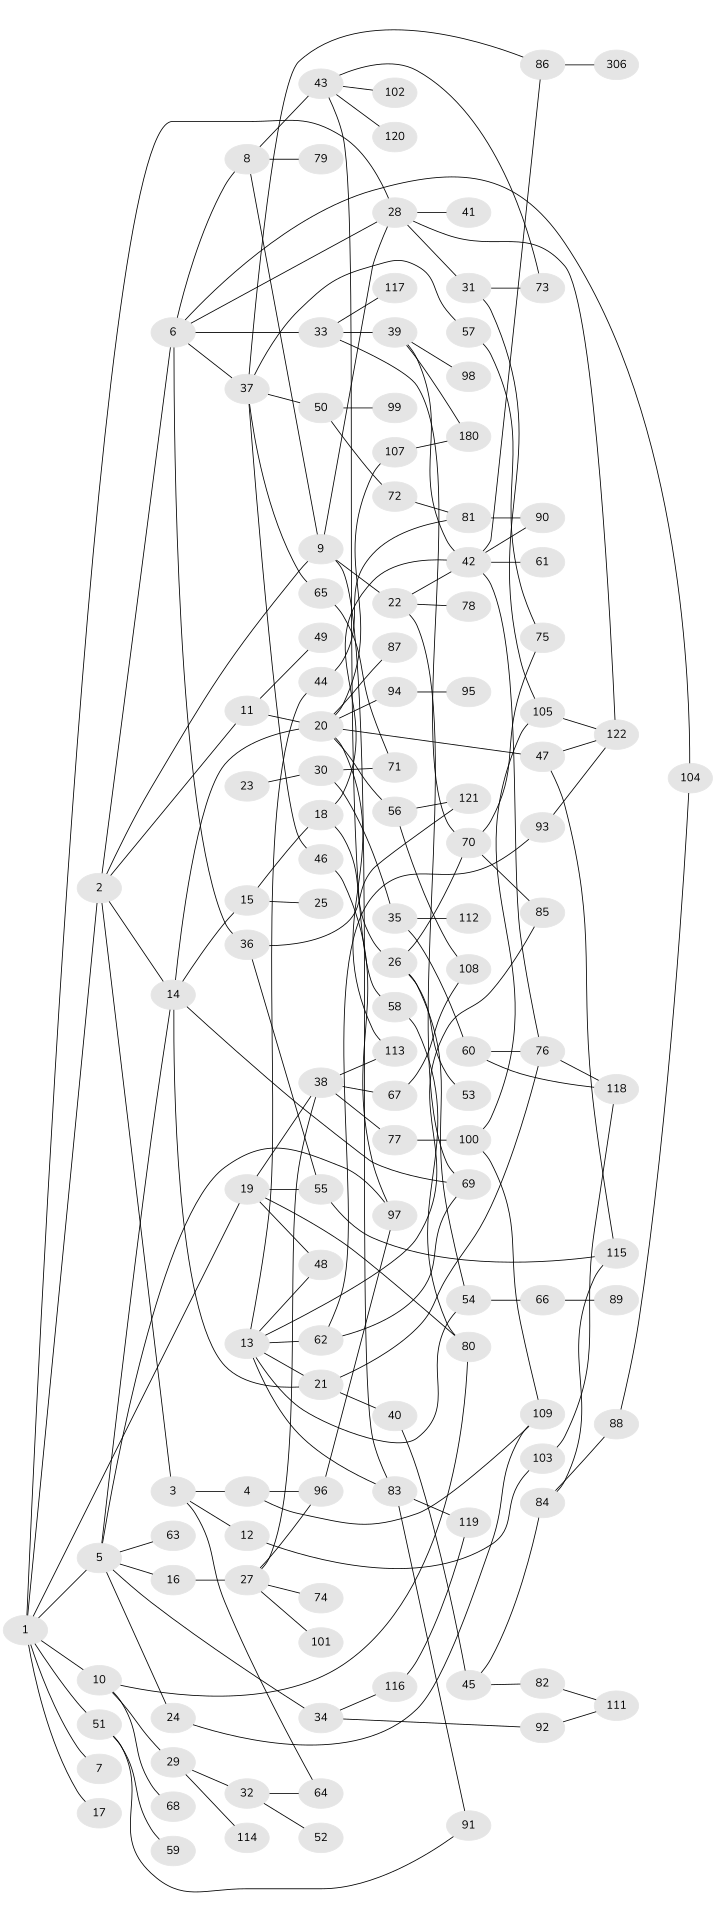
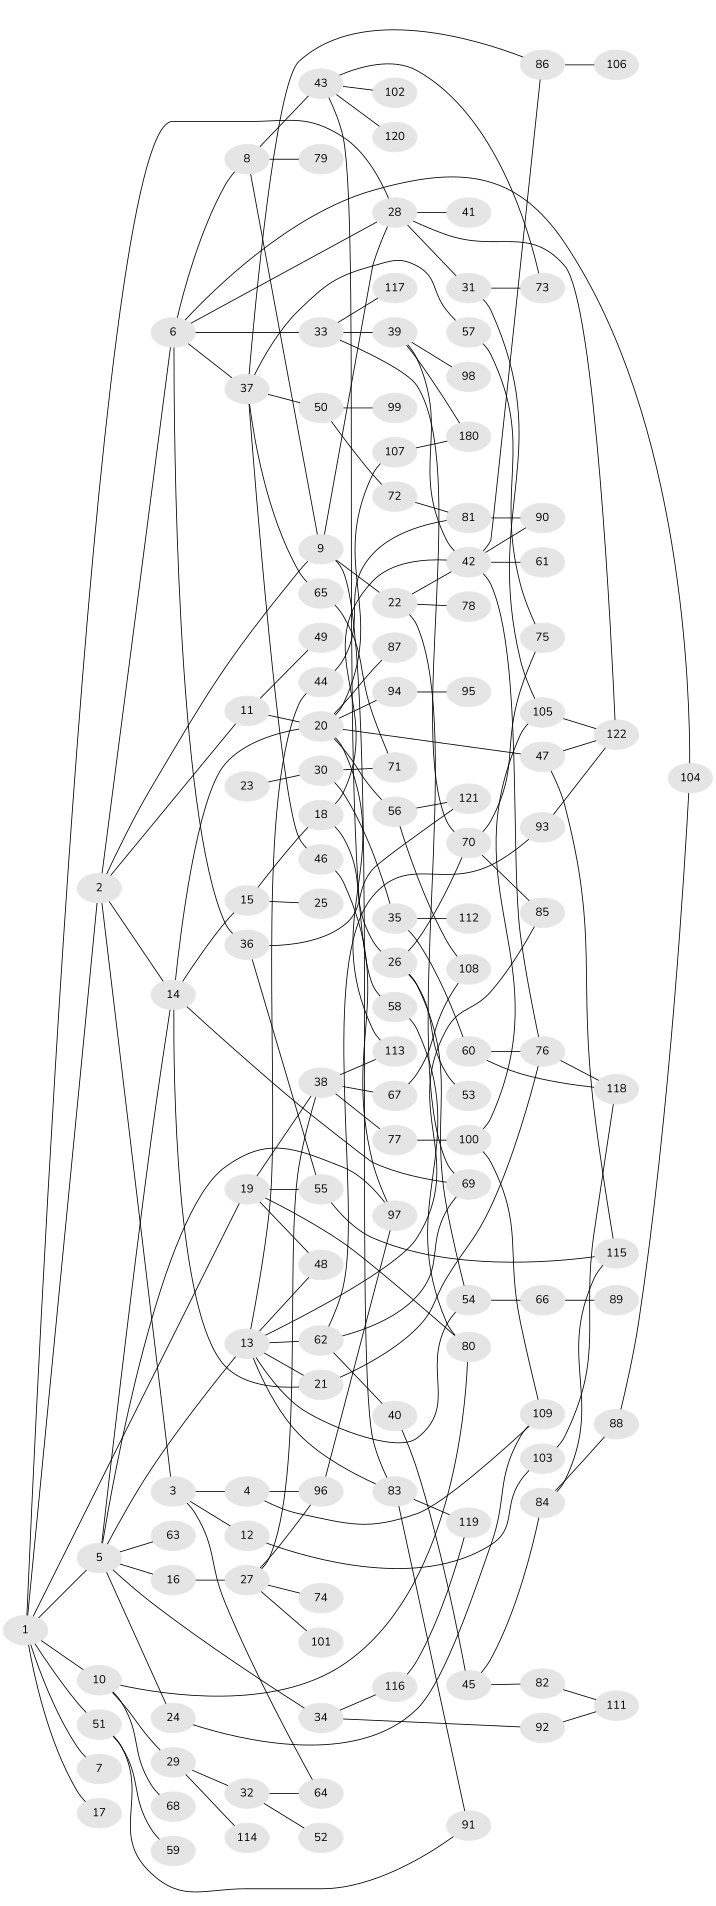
  graph {
    fontname=Nunito
    rankdir=LR
    node [color=gray90 fontname=Nunito style=filled]
    edge [fontname=Nunito]
    1
    2
    5
    7
    10
    17
    19
    28
    51
    3
    6
    9
    11
    14
    13
    16
    24
    34
    63
    97
    29
    68
    80
    48
    38
    55
    31
    41
    122
    59
    91
    4
    12
    64
    8
    33
    36
    37
    104
    22
    83
    20
    49
    21
    15
    69
    96
    109
    103
    44
    54
    62
    85
    27
    92
    116
    43
    79
    70
    39
    117
    121
    46
    50
    57
    65
    86
    73
    58
    102
    120
    42
    78
    119
    32
    114
    47
    56
    87
    94
    107
    113
    118
    40
    76
    81
    66
    93
    18
    25
    26
    23
    30
    74
    101
    53
    61
    90
    67
    77
    115
    108
    95
    n104 [label=180]
    45
    35
    71
    75
    105
    52
    60
    112
    98
    111
    72
    99
-   106 [label=306]
+   106
    100
    82
    84
    88
    89
    1 -- 2
    1 -- 5
    1 -- 7
    1 -- 10
    1 -- 17
    1 -- 19
    1 -- 28
    1 -- 51
    2 -- 3
    2 -- 6
    2 -- 9
    2 -- 11
    2 -- 14
    5 -- 14
+   5 -- 13
    5 -- 16
    5 -- 24
    5 -- 34
    5 -- 63
    5 -- 97
    10 -- 29
    10 -- 68
    10 -- 80
    19 -- 80
    19 -- 48
    19 -- 38
    19 -- 55
    28 -- 31
    28 -- 41
    28 -- 122
    51 -- 59
    51 -- 91
    3 -- 4
    3 -- 12
    3 -- 64
    6 -- 28
    6 -- 8
    6 -- 33
    6 -- 36
    6 -- 37
    6 -- 104
    9 -- 28
    9 -- 22
    9 -- 83
    11 -- 20
    11 -- 49
    14 -- 20
    14 -- 21
    14 -- 15
    14 -- 69
    13 -- 48
    13 -- 83
    13 -- 21
    13 -- 44
    13 -- 54
    13 -- 62
    13 -- 85
    16 -- 27
    24 -- 109
    34 -- 92
    34 -- 116
    29 -- 32
    29 -- 114
    38 -- 113
    38 -- 67
    38 -- 77
    55 -- 115
    31 -- 73
    31 -- 105
    4 -- 96
    4 -- 109
    12 -- 103
    8 -- 9
    8 -- 43
    8 -- 79
    33 -- 70
    33 -- 39
    33 -- 117
    36 -- 55
    36 -- 121
    37 -- 46
    37 -- 50
    37 -- 57
    37 -- 65
    37 -- 86
    22 -- 69
    22 -- 42
    22 -- 78
    83 -- 91
    83 -- 119
    20 -- 47
    20 -- 56
    20 -- 87
    20 -- 94
    20 -- 107
    20 -- 113
-   21 -- 40
+   62 -- 40
    21 -- 76
    15 -- 18
    15 -- 25
    96 -- 97
    103 -- 118
    44 -- 81
    54 -- 66
    62 -- 69
    62 -- 93
    27 -- 38
    27 -- 96
    27 -- 74
    27 -- 101
    92 -- 111
    116 -- 119
    43 -- 73
    43 -- 58
    43 -- 102
    43 -- 120
    70 -- 85
    70 -- 75
    39 -- 42
    39 -- n104
    39 -- 98
    46 -- 97
    50 -- 72
    50 -- 99
    57 -- 75
    65 -- 71
    86 -- 106
    58 -- 80
    42 -- 86
    42 -- 76
    42 -- 61
    42 -- 90
    32 -- 64
    32 -- 52
    47 -- 122
    47 -- 115
    56 -- 121
    56 -- 108
    94 -- 95
    107 -- n104
    40 -- 45
    76 -- 118
    81 -- 90
    66 -- 89
    93 -- 122
    18 -- 42
    18 -- 26
    26 -- 54
    26 -- 70
    26 -- 53
    23 -- 30
    30 -- 35
    30 -- 71
    67 -- 108
    77 -- 100
    45 -- 82
    45 -- 84
    35 -- 60
    35 -- 112
    105 -- 122
    60 -- 118
    60 -- 76
    72 -- 81
    100 -- 109
    100 -- 105
    82 -- 111
    84 -- 115
    84 -- 88
    88 -- 104
  }
